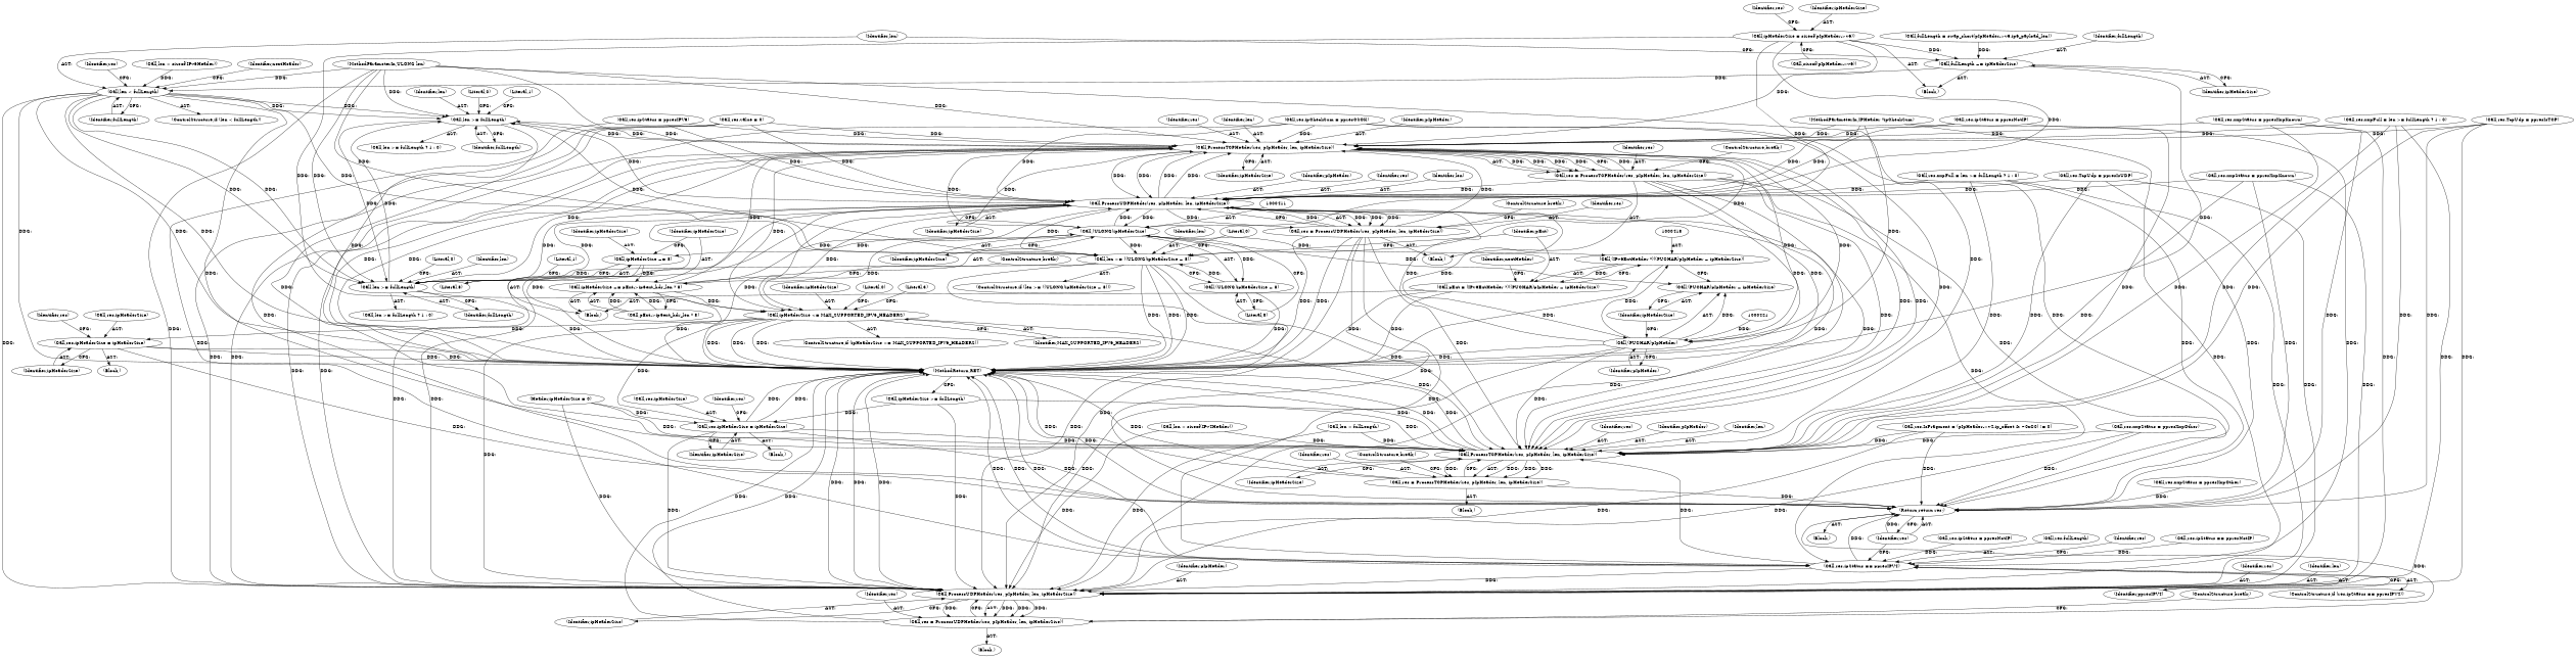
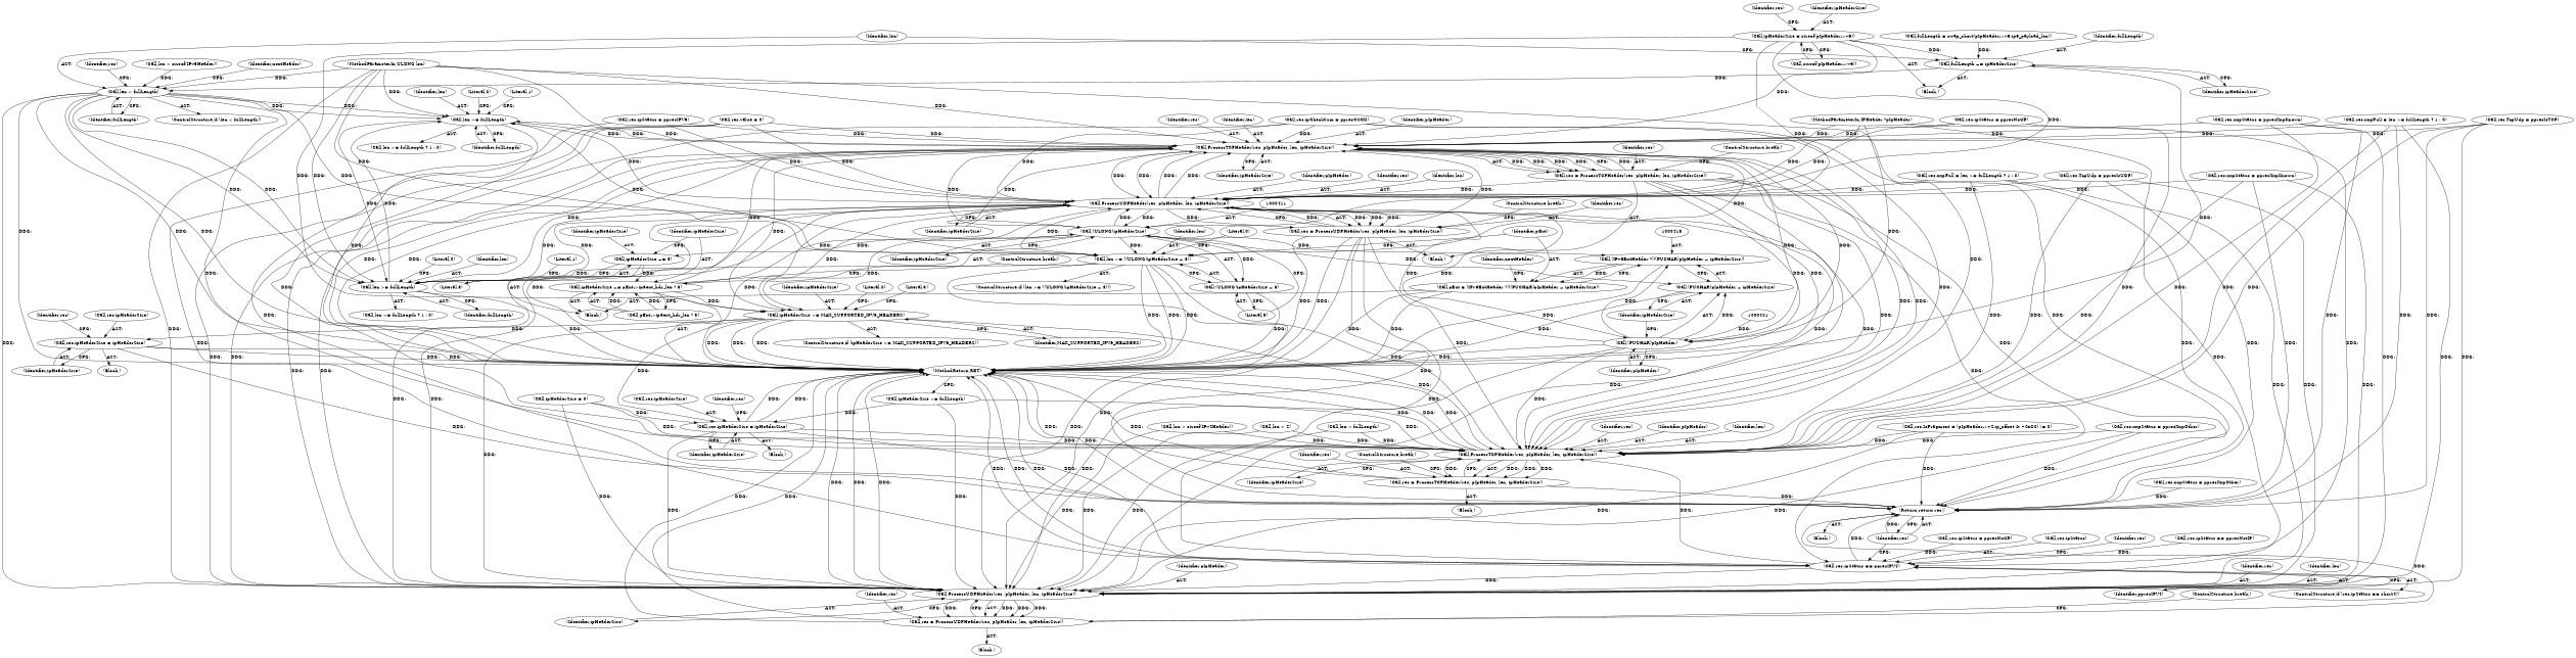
  digraph {
    n1 [label="(Call,ipHeaderSize = sizeof(pIpHeader->v6))"]
    n2 [label="(Call,fullLength += ipHeaderSize)"]
    n3 [label="(Call,ProcessTCPHeader(res, pIpHeader, len, ipHeaderSize))"]
    n4 [label="(Call,ProcessUDPHeader(res, pIpHeader, len, ipHeaderSize))"]
    n5 [label="(Call,(ULONG)ipHeaderSize)"]
    n6 [label="(Call,ipHeaderSize <= MAX_SUPPORTED_IPV6_HEADERS)"]
    n7 [label="(Block,)"]
    n8 [label="(Call,sizeof(pIpHeader->v6))"]
    n9 [label="(Call,len < fullLength)"]
    n10 [label="(MethodReturn,RET)"]
    n11 [label="(Identifier,ipHeaderSize)"]
    n12 [label="(Call,len >= fullLength)"]
    n13 [label="(Call,len >= fullLength)"]
    n14 [label="(Call,ProcessTCPHeader(res, pIpHeader, len, ipHeaderSize))"]
    n15 [label="(Call,ProcessUDPHeader(res, pIpHeader, len, ipHeaderSize))"]
    n16 [label="(Call,len >= ((ULONG)ipHeaderSize + 8))"]
    n17 [label="(Call,res = ProcessTCPHeader(res, pIpHeader, len, ipHeaderSize))"]
    n18 [label="(Call,(PUCHAR)pIpHeader)"]
    n19 [label="(Identifier,ipHeaderSize)"]
    n20 [label="(Call,res = ProcessUDPHeader(res, pIpHeader, len, ipHeaderSize))"]
    n21 [label="(Identifier,ipHeaderSize)"]
    n22 [label="(Call,(ULONG)ipHeaderSize + 8)"]
    n23 [label="(Call,(IPv6ExtHeader *)((PUCHAR)pIpHeader + ipHeaderSize))"]
    n24 [label="(Call,(PUCHAR)pIpHeader + ipHeaderSize)"]
    n25 [label="(Call,ipHeaderSize += 8)"]
    n26 [label="(Identifier,ipHeaderSize)"]
    n27 [label="(Call,res.ipHeaderSize = ipHeaderSize)"]
    n28 [label="(Call,res.ipHeaderSize = ipHeaderSize)"]
    n29 [label="(ControlStructure,if (ipHeaderSize <= MAX_SUPPORTED_IPV6_HEADERS))"]
    n30 [label="(Identifier,MAX_SUPPORTED_IPV6_HEADERS)"]
    n31 [label="(Identifier,fullLength)"]
    n32 [label="(ControlStructure,if (len < fullLength))"]
    n33 [label="(Call,ipHeaderSize >= fullLength)"]
    n34 [label="(Call,len >= fullLength ? 1 : 0)"]
    n35 [label="(Identifier,fullLength)"]
    n36 [label="(Call,len >= fullLength ? 1 : 0)"]
    n37 [label="(Identifier,fullLength)"]
    n38 [label="(Call,res = ProcessTCPHeader(res, pIpHeader, len, ipHeaderSize))"]
    n39 [label="(Identifier,ipHeaderSize)"]
    n40 [label="(Call,res = ProcessUDPHeader(res, pIpHeader, len, ipHeaderSize))"]
    n41 [label="(Identifier,ipHeaderSize)"]
    n42 [label="(ControlStructure,if (len >= ((ULONG)ipHeaderSize + 8)))"]
    n43 [label="(Call,res.ipStatus == ppresIPV4)"]
    n44 [label="(Return,return res;)"]
    n45 [label="(Block,)"]
    n46 [label="(Identifier,pIpHeader)"]
    n47 [label="(Identifier,ppresIPV4)"]
-   n48 [label="(ControlStructure,if (res.ipStatus == ppresIPV4))"]
+   n48 [label="(ControlStructure,if (res.ipStatus == short4))"]
    n49 [label="(Identifier,res)"]
    n50 [label="(Block,)"]
    n51 [label="(Block,)"]
    n52 [label="(Block,)"]
    n53 [label="(Literal,8)"]
    n54 [label="(Call,pExt = (IPv6ExtHeader *)((PUCHAR)pIpHeader + ipHeaderSize))"]
    n55 [label="(Identifier,ipHeaderSize)"]
    n56 [label="(Block,)"]
    n57 [label="(Call,ipHeaderSize += pExt->ip6ext_hdr_len * 8)"]
    n58 [label="(Literal,8)"]
    n59 [label="(Call,pExt->ip6ext_hdr_len * 8)"]
    n60 [label="(Identifier,ipHeaderSize)"]
    n61 [label="(Block,)"]
    n62 [label="(Identifier,ipHeaderSize)"]
    n63 [label="(Block,)"]
    n64 [label="(Call,len < sizeof(IPv4Header))"]
    n65 [label="(Call,res.ipCheckSum = ppresCSOK)"]
    n66 [label="(Identifier,res)"]
    n67 [label="(Call,fullLength = swap_short(pIpHeader->v6.ip6_payload_len))"]
    n68 [label="(Identifier,pIpHeader)"]
    n69 [label="(Identifier,res)"]
    n70 [label="(Call,res.IsFragment = (pIpHeader->v4.ip_offset & ~0xC0) != 0)"]
    n71 [label="(Call,res.xxpStatus = ppresXxpKnown)"]
    n72 [label="(Call,res.ipHeaderSize)"]
    n73 [label="(Literal,1)"]
    n74 [label="(Identifier,ipHeaderSize)"]
-   n75 [label="(Header,ipHeaderSize = 0)"]
+   n75 [label="(Call,ipHeaderSize = 0)"]
    n76 [label="(Call,res.ipStatus = ppresNotIP)"]
    n77 [label="(Identifier,res)"]
    n78 [label="(Identifier,res)"]
    n79 [label="(Identifier,res)"]
    n80 [label="(Identifier,res)"]
    n81 [label="(Literal,0)"]
    n82 [label="(Call,len < sizeof(IPv6Header))"]
    n83 [label="(Literal,0)"]
    n84 [label="(Call,res.ipHeaderSize)"]
    n85 [label="(Identifier,len)"]
+   n86 [label="(Call,len < 4)"]
    n87 [label="(Call,res.TcpUdp = ppresIsUDP)"]
    n88 [label="(Identifier,res)"]
    n89 [label="(Identifier,res)"]
    n90 [label="(Identifier,len)"]
    n91 [label="(Call,res.xxpStatus = ppresXxpOther)"]
    n92 [label="(Call,res.xxpFull = len >= fullLength ? 1 : 0)"]
    n93 [label="(Call,res.ipStatus = ppresNotIP)"]
    n94 [label="(MethodParameterIn,ULONG len)"]
    n95 [label="(Identifier,ipHeaderSize)"]
    n96 [label="(Identifier,len)"]
    n97 [label="(Call,res.TcpUdp = ppresIsTCP)"]
    n98 [label="(Identifier,res)"]
    n99 [label="(Call,res.value = 0)"]
-   n100 [label="(Call,res.fullLength)"]
+   n100 [label="(Call,res.ipStatus)"]
    n101 [label="(ControlStructure,break;)"]
    n102 [label="(Identifier,fullLength)"]
    n103 [label="(Identifier,len)"]
    n104 [label="(Literal,0)"]
    n105 [label="(Identifier,len)"]
    n106 [label="(Identifier,res)"]
    n107 [label="(ControlStructure,break;)"]
    n108 [label="(Call,res.xxpFull = len >= fullLength ? 1 : 0)"]
    n109 [label="(Identifier,nextHeader)"]
    n110 [label="(Call,res.xxpStatus = ppresXxpOther)"]
    n111 [label="(Identifier,res)"]
    n112 [label="(ControlStructure,break;)"]
    n113 [label="(Identifier,res)"]
    n114 [label="(Identifier,res)"]
    n115 [label="(ControlStructure,break;)"]
    n116 [label="(Call,res.ipStatus == ppresNotIP)"]
    n117 [label="(ControlStructure,break;)"]
    n118 [label="(Call,len < fullLength)"]
    n119 [label="(Identifier,len)"]
    n120 [label="(Identifier,ipHeaderSize)"]
    n121 [label="(Identifier,pIpHeader)"]
    n122 [label="(Identifier,nextHeader)"]
    n123 [label="(Literal,3)"]
    n124 [label="(Literal,0)"]
    n125 [label="(Literal,1)"]
-   n126 [label="(MethodParameterIn,IPHeader *ipCheckSum)"]
+   n126 [label="(MethodParameterIn,IPHeader *pIpHeader)"]
    n127 [label="(Identifier,ipHeaderSize)"]
    n128 [label="(Identifier,len)"]
    n129 [label="(Call,res.ipStatus = ppresIPV6)"]
    n130 [label="(Call,res.xxpStatus = ppresXxpKnown)"]
    n131 [label="(Identifier,pExt)"]
    n132 [label="(Identifier,len)"]
    n133 [label="(Identifier,pIpHeader)"]
    n134 [label="(Identifier,pIpHeader)"]
    1000411
    1000418
    1000421
    n1 -> n2 [label="DDG: "]
    n1 -> n3 [label="DDG: "]
    n1 -> n4 [label="DDG: "]
    n1 -> n5 [label="DDG: "]
    n1 -> n6 [label="DDG: "]
    n1 -> n7 [label="AST: "]
+   n1 -> n8 [label="CFG: "]
    n2 -> n7 [label="AST: "]
    n2 -> n9 [label="DDG: "]
    n2 -> n10 [label="DDG: "]
    n2 -> n11 [label="CFG: "]
    n3 -> n4 [label="DDG: "]
    n3 -> n4 [label="DDG: "]
    n3 -> n5 [label="DDG: "]
    n3 -> n6 [label="DDG: "]
    n3 -> n10 [label="DDG: "]
    n3 -> n10 [label="DDG: "]
    n3 -> n12 [label="DDG: "]
    n3 -> n13 [label="DDG: "]
    n3 -> n14 [label="DDG: "]
    n3 -> n14 [label="DDG: "]
    n3 -> n15 [label="DDG: "]
    n3 -> n15 [label="DDG: "]
    n3 -> n16 [label="DDG: "]
    n3 -> n17 [label="AST: "]
    n3 -> n17 [label="DDG: "]
    n3 -> n17 [label="DDG: "]
    n3 -> n17 [label="DDG: "]
    n3 -> n17 [label="DDG: "]
    n3 -> n18 [label="DDG: "]
    n3 -> n19 [label="CFG: "]
    n4 -> n3 [label="DDG: "]
    n4 -> n3 [label="DDG: "]
    n4 -> n5 [label="DDG: "]
    n4 -> n6 [label="DDG: "]
    n4 -> n10 [label="DDG: "]
    n4 -> n10 [label="DDG: "]
    n4 -> n12 [label="DDG: "]
    n4 -> n13 [label="DDG: "]
    n4 -> n14 [label="DDG: "]
    n4 -> n14 [label="DDG: "]
    n4 -> n15 [label="DDG: "]
    n4 -> n15 [label="DDG: "]
    n4 -> n16 [label="DDG: "]
    n4 -> n18 [label="DDG: "]
    n4 -> n20 [label="AST: "]
    n4 -> n20 [label="DDG: "]
    n4 -> n20 [label="DDG: "]
    n4 -> n20 [label="DDG: "]
    n4 -> n20 [label="DDG: "]
    n4 -> n21 [label="CFG: "]
    n5 -> n3 [label="DDG: "]
    n5 -> n4 [label="DDG: "]
    n5 -> n6 [label="DDG: "]
    n5 -> n16 [label="DDG: "]
    n5 -> n22 [label="AST: "]
    n5 -> n22 [label="DDG: "]
    n5 -> n23 [label="DDG: "]
    n5 -> n24 [label="DDG: "]
    n5 -> n25 [label="DDG: "]
    n5 -> n26 [label="CFG: "]
    n6 -> n10 [label="DDG: "]
    n6 -> n10 [label="DDG: "]
    n6 -> n10 [label="DDG: "]
    n6 -> n14 [label="DDG: "]
    n6 -> n15 [label="DDG: "]
    n6 -> n27 [label="DDG: "]
    n6 -> n28 [label="DDG: "]
    n6 -> n29 [label="AST: "]
    n6 -> n30 [label="CFG: "]
    n8 -> n1 [label="CFG: "]
    n9 -> n10 [label="DDG: "]
    n9 -> n10 [label="DDG: "]
    n9 -> n10 [label="DDG: "]
    n9 -> n12 [label="DDG: "]
    n9 -> n12 [label="DDG: "]
    n9 -> n13 [label="DDG: "]
    n9 -> n13 [label="DDG: "]
    n9 -> n14 [label="DDG: "]
    n9 -> n15 [label="DDG: "]
    n9 -> n16 [label="DDG: "]
    n9 -> n31 [label="CFG: "]
    n9 -> n32 [label="AST: "]
    n10 -> n33 [label="CFG: "]
    n11 -> n2 [label="AST: "]
    n12 -> n3 [label="DDG: "]
    n12 -> n10 [label="DDG: "]
    n12 -> n13 [label="DDG: "]
    n12 -> n34 [label="AST: "]
    n12 -> n35 [label="CFG: "]
    n13 -> n4 [label="DDG: "]
    n13 -> n10 [label="DDG: "]
    n13 -> n12 [label="DDG: "]
    n13 -> n36 [label="AST: "]
    n13 -> n37 [label="CFG: "]
    n14 -> n10 [label="DDG: "]
    n14 -> n10 [label="DDG: "]
    n14 -> n10 [label="DDG: "]
    n14 -> n38 [label="AST: "]
    n14 -> n38 [label="DDG: "]
    n14 -> n38 [label="DDG: "]
    n14 -> n38 [label="DDG: "]
    n14 -> n38 [label="DDG: "]
    n14 -> n39 [label="CFG: "]
    n15 -> n10 [label="DDG: "]
    n15 -> n10 [label="DDG: "]
    n15 -> n10 [label="DDG: "]
    n15 -> n40 [label="AST: "]
    n15 -> n40 [label="DDG: "]
    n15 -> n40 [label="DDG: "]
    n15 -> n40 [label="DDG: "]
    n15 -> n40 [label="DDG: "]
    n15 -> n41 [label="CFG: "]
    n16 -> n10 [label="DDG: "]
    n16 -> n10 [label="DDG: "]
    n16 -> n10 [label="DDG: "]
    n16 -> n12 [label="DDG: "]
    n16 -> n13 [label="DDG: "]
    n16 -> n14 [label="DDG: "]
    n16 -> n15 [label="DDG: "]
    n16 -> n22 [label="CFG: "]
    n16 -> n42 [label="AST: "]
    n17 -> n3 [label="CFG: "]
    n17 -> n3 [label="DDG: "]
    n17 -> n4 [label="DDG: "]
    n17 -> n10 [label="DDG: "]
    n17 -> n10 [label="DDG: "]
    n17 -> n14 [label="DDG: "]
    n17 -> n15 [label="DDG: "]
    n17 -> n43 [label="DDG: "]
    n17 -> n44 [label="DDG: "]
    n17 -> n45 [label="AST: "]
    n18 -> n3 [label="DDG: "]
    n18 -> n4 [label="DDG: "]
    n18 -> n10 [label="DDG: "]
    n18 -> n14 [label="DDG: "]
    n18 -> n15 [label="DDG: "]
    n18 -> n23 [label="DDG: "]
    n18 -> n24 [label="AST: "]
    n18 -> n24 [label="DDG: "]
    n18 -> n46 [label="CFG: "]
    n19 -> n3 [label="AST: "]
    n20 -> n3 [label="DDG: "]
    n20 -> n4 [label="CFG: "]
    n20 -> n4 [label="DDG: "]
    n20 -> n10 [label="DDG: "]
    n20 -> n10 [label="DDG: "]
    n20 -> n14 [label="DDG: "]
    n20 -> n15 [label="DDG: "]
    n20 -> n43 [label="DDG: "]
    n20 -> n44 [label="DDG: "]
    n20 -> n45 [label="AST: "]
    n21 -> n4 [label="AST: "]
    n22 -> n10 [label="DDG: "]
-   n22 -> n16 [label="DDG: "]
+   n22 -> n16 [label="AST: "]
    n22 -> n53 [label="CFG: "]
    n23 -> n10 [label="DDG: "]
    n23 -> n24 [label="CFG: "]
    n23 -> n54 [label="AST: "]
    n23 -> n54 [label="DDG: "]
+   n24 -> n10 [label="DDG: "]
+   n24 -> n23 [label="AST: "]
    n24 -> n55 [label="CFG: "]
    n25 -> n56 [label="AST: "]
    n25 -> n57 [label="DDG: "]
    n25 -> n58 [label="CFG: "]
    n26 -> n5 [label="AST: "]
    n27 -> n10 [label="DDG: "]
    n27 -> n10 [label="DDG: "]
    n27 -> n44 [label="DDG: "]
    n27 -> n60 [label="CFG: "]
    n27 -> n61 [label="AST: "]
    n28 -> n10 [label="DDG: "]
    n28 -> n10 [label="DDG: "]
    n28 -> n14 [label="DDG: "]
    n28 -> n15 [label="DDG: "]
    n28 -> n44 [label="DDG: "]
    n28 -> n62 [label="CFG: "]
    n28 -> n63 [label="AST: "]
    n30 -> n6 [label="AST: "]
    n31 -> n9 [label="AST: "]
    n33 -> n14 [label="DDG: "]
    n33 -> n15 [label="DDG: "]
    n33 -> n28 [label="DDG: "]
    n35 -> n12 [label="AST: "]
    n37 -> n13 [label="AST: "]
    n38 -> n10 [label="DDG: "]
    n38 -> n10 [label="DDG: "]
    n38 -> n14 [label="CFG: "]
    n38 -> n44 [label="DDG: "]
    n38 -> n51 [label="AST: "]
    n39 -> n14 [label="AST: "]
    n40 -> n10 [label="DDG: "]
    n40 -> n10 [label="DDG: "]
    n40 -> n15 [label="CFG: "]
    n40 -> n44 [label="DDG: "]
    n40 -> n52 [label="AST: "]
    n41 -> n15 [label="AST: "]
    n43 -> n10 [label="DDG: "]
    n43 -> n10 [label="DDG: "]
    n43 -> n10 [label="DDG: "]
    n43 -> n14 [label="DDG: "]
    n43 -> n15 [label="DDG: "]
    n43 -> n44 [label="DDG: "]
    n43 -> n47 [label="CFG: "]
    n43 -> n48 [label="AST: "]
    n44 -> n10 [label="DDG: "]
    n44 -> n49 [label="CFG: "]
    n44 -> n50 [label="AST: "]
    n46 -> n18 [label="AST: "]
    n47 -> n43 [label="AST: "]
    n49 -> n43 [label="CFG: "]
    n49 -> n44 [label="AST: "]
    n49 -> n44 [label="DDG: "]
    n53 -> n5 [label="CFG: "]
    n53 -> n22 [label="AST: "]
    n54 -> n10 [label="DDG: "]
    n54 -> n10 [label="DDG: "]
    n54 -> n23 [label="CFG: "]
    n54 -> n56 [label="AST: "]
    n55 -> n18 [label="CFG: "]
    n55 -> n24 [label="AST: "]
    n57 -> n3 [label="DDG: "]
    n57 -> n4 [label="DDG: "]
    n57 -> n5 [label="AST: "]
    n57 -> n6 [label="DDG: "]
-   n57 -> n10 [label="DDG: "]
+   n57 -> n10 [label="AST: "]
    n57 -> n56 [label="AST: "]
    n57 -> n59 [label="CFG: "]
    n58 -> n25 [label="AST: "]
    n59 -> n57 [label="AST: "]
    n59 -> n57 [label="DDG: "]
    n59 -> n57 [label="DDG: "]
    n60 -> n27 [label="AST: "]
    n62 -> n28 [label="AST: "]
    n64 -> n14 [label="DDG: "]
    n64 -> n15 [label="DDG: "]
    n65 -> n3 [label="DDG: "]
    n65 -> n4 [label="DDG: "]
    n65 -> n14 [label="DDG: "]
    n65 -> n15 [label="DDG: "]
    n65 -> n44 [label="DDG: "]
    n66 -> n3 [label="AST: "]
    n67 -> n2 [label="DDG: "]
    n68 -> n15 [label="AST: "]
    n69 -> n40 [label="AST: "]
    n70 -> n14 [label="DDG: "]
    n70 -> n15 [label="DDG: "]
    n70 -> n44 [label="DDG: "]
    n71 -> n3 [label="DDG: "]
    n71 -> n14 [label="DDG: "]
    n71 -> n15 [label="DDG: "]
    n71 -> n44 [label="DDG: "]
    n72 -> n27 [label="AST: "]
    n73 -> n13 [label="CFG: "]
    n74 -> n6 [label="AST: "]
    n75 -> n14 [label="DDG: "]
    n75 -> n15 [label="DDG: "]
    n75 -> n28 [label="DDG: "]
    n76 -> n43 [label="DDG: "]
    n77 -> n17 [label="AST: "]
    n78 -> n9 [label="CFG: "]
    n79 -> n4 [label="AST: "]
    n80 -> n38 [label="AST: "]
    n81 -> n6 [label="CFG: "]
    n82 -> n9 [label="DDG: "]
    n83 -> n13 [label="CFG: "]
    n84 -> n28 [label="AST: "]
    n85 -> n4 [label="AST: "]
+   n86 -> n14 [label="DDG: "]
+   n86 -> n15 [label="DDG: "]
    n87 -> n4 [label="DDG: "]
    n87 -> n14 [label="DDG: "]
    n87 -> n15 [label="DDG: "]
    n87 -> n44 [label="DDG: "]
    n88 -> n1 [label="CFG: "]
    n89 -> n14 [label="AST: "]
    n90 -> n3 [label="AST: "]
    n91 -> n14 [label="DDG: "]
    n91 -> n15 [label="DDG: "]
    n91 -> n44 [label="DDG: "]
    n92 -> n3 [label="DDG: "]
    n92 -> n14 [label="DDG: "]
    n92 -> n15 [label="DDG: "]
    n92 -> n44 [label="DDG: "]
    n93 -> n3 [label="DDG: "]
    n93 -> n4 [label="DDG: "]
    n93 -> n43 [label="DDG: "]
    n94 -> n3 [label="DDG: "]
    n94 -> n4 [label="DDG: "]
    n94 -> n9 [label="DDG: "]
    n94 -> n12 [label="DDG: "]
    n94 -> n13 [label="DDG: "]
    n94 -> n14 [label="DDG: "]
    n94 -> n15 [label="DDG: "]
    n94 -> n16 [label="DDG: "]
    n95 -> n1 [label="AST: "]
    n96 -> n13 [label="AST: "]
    n97 -> n3 [label="DDG: "]
    n97 -> n14 [label="DDG: "]
    n97 -> n15 [label="DDG: "]
    n97 -> n44 [label="DDG: "]
    n98 -> n28 [label="CFG: "]
    n99 -> n3 [label="DDG: "]
    n99 -> n4 [label="DDG: "]
    n99 -> n14 [label="DDG: "]
    n99 -> n15 [label="DDG: "]
    n99 -> n44 [label="DDG: "]
    n100 -> n43 [label="AST: "]
    n101 -> n17 [label="CFG: "]
    n102 -> n2 [label="AST: "]
    n103 -> n16 [label="AST: "]
    n104 -> n16 [label="CFG: "]
    n105 -> n2 [label="CFG: "]
    n105 -> n9 [label="AST: "]
    n106 -> n27 [label="CFG: "]
    n107 -> n57 [label="CFG: "]
    n108 -> n4 [label="DDG: "]
    n108 -> n14 [label="DDG: "]
    n108 -> n15 [label="DDG: "]
    n108 -> n44 [label="DDG: "]
    n109 -> n9 [label="CFG: "]
    n110 -> n44 [label="DDG: "]
    n111 -> n43 [label="CFG: "]
    n112 -> n20 [label="CFG: "]
    n113 -> n20 [label="AST: "]
    n114 -> n15 [label="AST: "]
    n115 -> n40 [label="CFG: "]
    n116 -> n43 [label="DDG: "]
    n117 -> n38 [label="CFG: "]
    n118 -> n14 [label="DDG: "]
    n118 -> n15 [label="DDG: "]
    n119 -> n12 [label="AST: "]
    n120 -> n25 [label="CFG: "]
    n120 -> n57 [label="AST: "]
    n121 -> n14 [label="AST: "]
    n122 -> n54 [label="CFG: "]
    n123 -> n6 [label="CFG: "]
    n124 -> n12 [label="CFG: "]
    n125 -> n12 [label="CFG: "]
    n126 -> n3 [label="DDG: "]
    n126 -> n4 [label="DDG: "]
    n126 -> n14 [label="DDG: "]
    n126 -> n15 [label="DDG: "]
    n126 -> n18 [label="DDG: "]
    n127 -> n25 [label="AST: "]
    n128 -> n14 [label="AST: "]
    n129 -> n3 [label="DDG: "]
    n129 -> n4 [label="DDG: "]
    n129 -> n43 [label="DDG: "]
    n130 -> n4 [label="DDG: "]
    n130 -> n14 [label="DDG: "]
    n130 -> n15 [label="DDG: "]
    n130 -> n44 [label="DDG: "]
    n131 -> n16 [label="CFG: "]
    n131 -> n54 [label="AST: "]
    n132 -> n15 [label="AST: "]
    n133 -> n3 [label="AST: "]
    n134 -> n4 [label="AST: "]
    1000411 -> n5 [label="AST: "]
    1000418 -> n23 [label="AST: "]
    1000421 -> n18 [label="DDG: "]
  }
